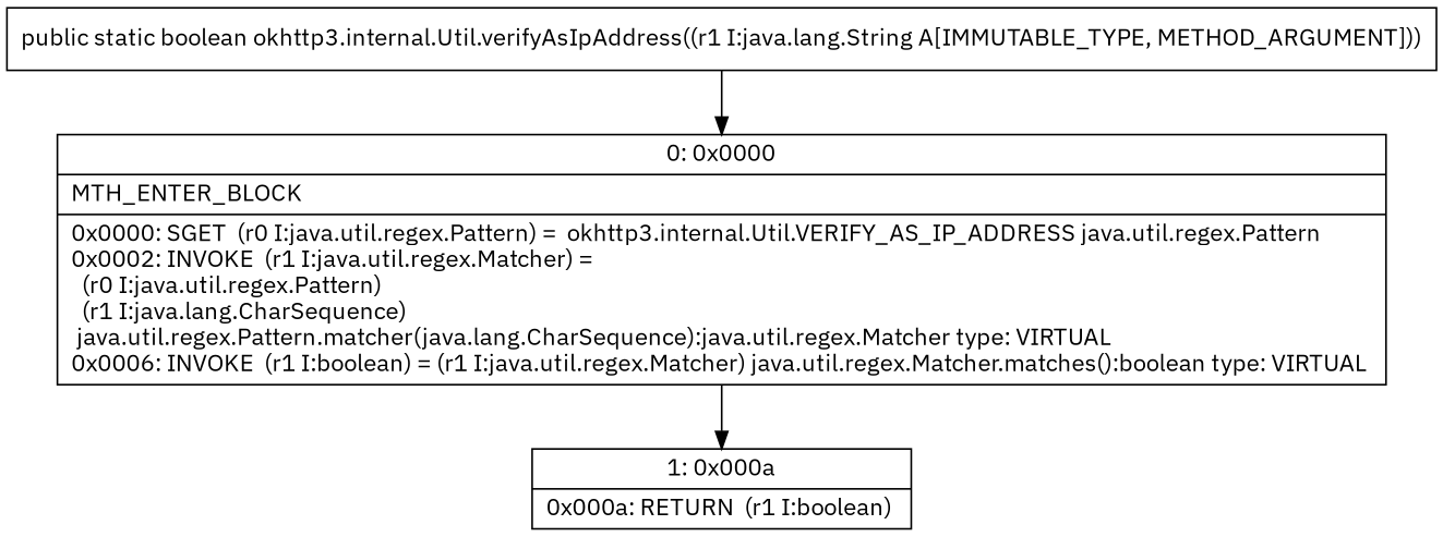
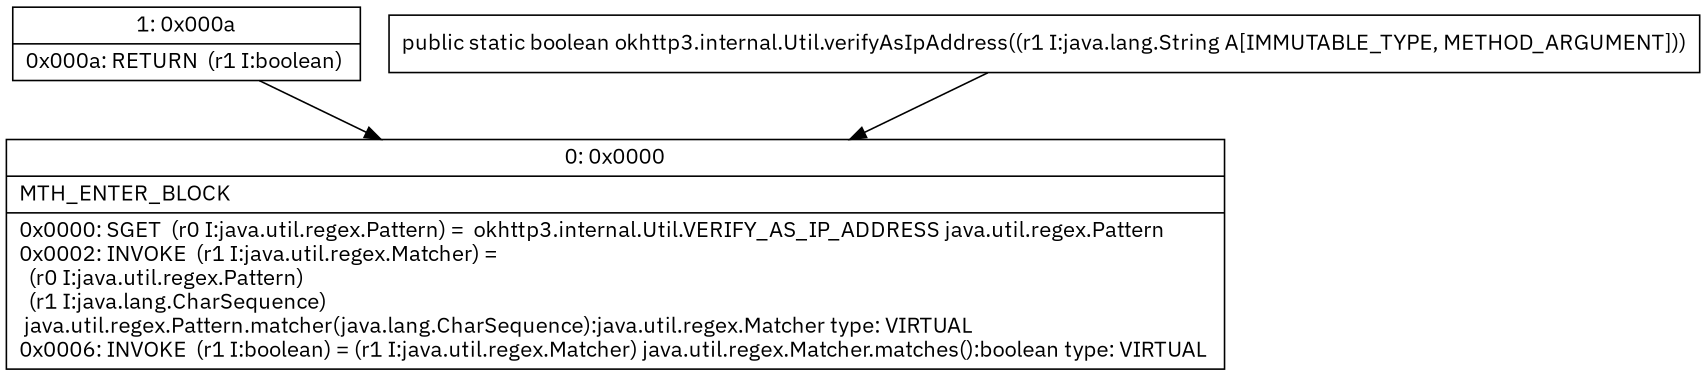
  digraph {
    fontname="IBM Plex Sans"
    node [shape=record fontname="IBM Plex Sans"]
    edge [fontname="IBM Plex Sans"]
    n1 [label="{0\:\ 0x0000|MTH_ENTER_BLOCK\l|0x0000: SGET  (r0 I:java.util.regex.Pattern) =  okhttp3.internal.Util.VERIFY_AS_IP_ADDRESS java.util.regex.Pattern \l0x0002: INVOKE  (r1 I:java.util.regex.Matcher) = \l  (r0 I:java.util.regex.Pattern)\l  (r1 I:java.lang.CharSequence)\l java.util.regex.Pattern.matcher(java.lang.CharSequence):java.util.regex.Matcher type: VIRTUAL \l0x0006: INVOKE  (r1 I:boolean) = (r1 I:java.util.regex.Matcher) java.util.regex.Matcher.matches():boolean type: VIRTUAL \l}"]
    n2 [label="{1\:\ 0x000a|0x000a: RETURN  (r1 I:boolean) \l}"]
    n3 [label="{public static boolean okhttp3.internal.Util.verifyAsIpAddress((r1 I:java.lang.String A[IMMUTABLE_TYPE, METHOD_ARGUMENT])) }"]
-   n1 -> n2
+   n2 -> n1
    n3 -> n1
  }
